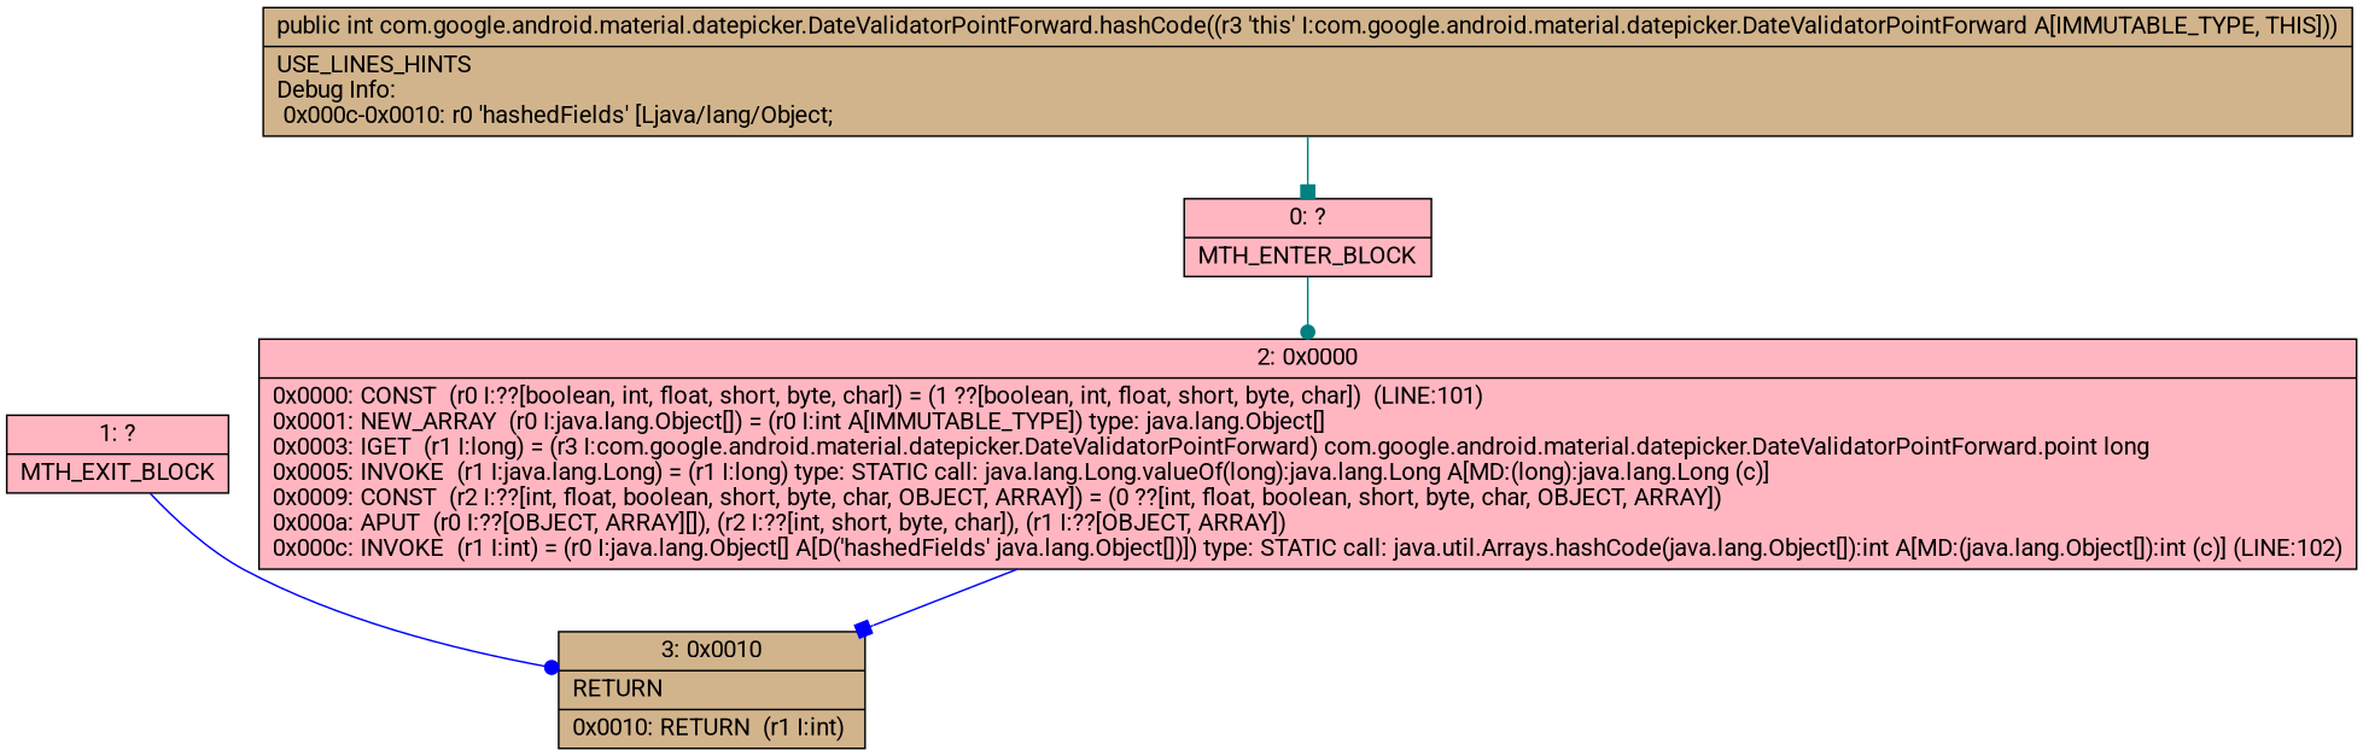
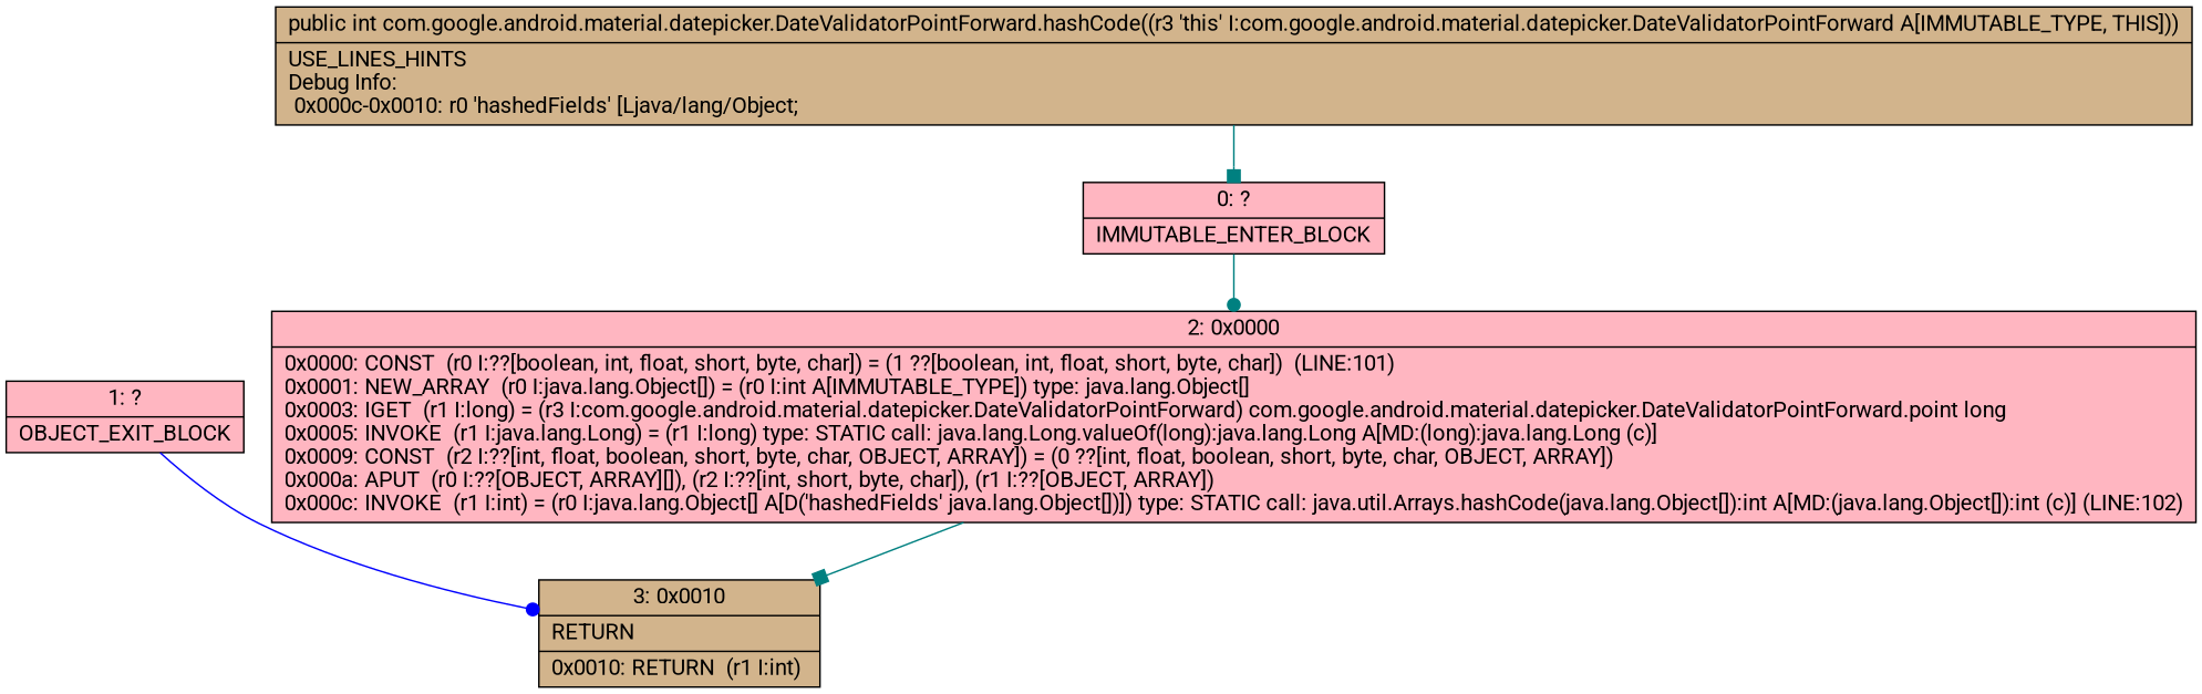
  digraph {
    fontname=Roboto
    node [fillcolor=lightpink fontname=Roboto shape=record style=filled]
    edge [arrowhead=dot color=teal fontname=Roboto]
-   n1 [label="{0\:\ ?|MTH_ENTER_BLOCK\l}"]
+   n1 [label="{0\:\ ?|IMMUTABLE_ENTER_BLOCK\l}"]
    n2 [label="{2\:\ 0x0000|0x0000: CONST  (r0 I:??[boolean, int, float, short, byte, char]) = (1 ??[boolean, int, float, short, byte, char])  (LINE:101)\l0x0001: NEW_ARRAY  (r0 I:java.lang.Object[]) = (r0 I:int A[IMMUTABLE_TYPE]) type: java.lang.Object[] \l0x0003: IGET  (r1 I:long) = (r3 I:com.google.android.material.datepicker.DateValidatorPointForward) com.google.android.material.datepicker.DateValidatorPointForward.point long \l0x0005: INVOKE  (r1 I:java.lang.Long) = (r1 I:long) type: STATIC call: java.lang.Long.valueOf(long):java.lang.Long A[MD:(long):java.lang.Long (c)]\l0x0009: CONST  (r2 I:??[int, float, boolean, short, byte, char, OBJECT, ARRAY]) = (0 ??[int, float, boolean, short, byte, char, OBJECT, ARRAY]) \l0x000a: APUT  (r0 I:??[OBJECT, ARRAY][]), (r2 I:??[int, short, byte, char]), (r1 I:??[OBJECT, ARRAY]) \l0x000c: INVOKE  (r1 I:int) = (r0 I:java.lang.Object[] A[D('hashedFields' java.lang.Object[])]) type: STATIC call: java.util.Arrays.hashCode(java.lang.Object[]):int A[MD:(java.lang.Object[]):int (c)] (LINE:102)\l}"]
    n3 [fillcolor=tan label="{3\:\ 0x0010|RETURN\l|0x0010: RETURN  (r1 I:int) \l}"]
-   n4 [label="{1\:\ ?|MTH_EXIT_BLOCK\l}"]
+   n4 [label="{1\:\ ?|OBJECT_EXIT_BLOCK\l}"]
    n5 [fillcolor=tan label="{public int com.google.android.material.datepicker.DateValidatorPointForward.hashCode((r3 'this' I:com.google.android.material.datepicker.DateValidatorPointForward A[IMMUTABLE_TYPE, THIS]))  | USE_LINES_HINTS\lDebug Info:\l  0x000c\-0x0010: r0 'hashedFields' [Ljava\/lang\/Object;\l}"]
    n1 -> n2
-   n2 -> n3 [arrowhead=box color=blue]
+   n2 -> n3 [arrowhead=box]
    n4 -> n3 [color=blue]
    n5 -> n1 [arrowhead=box]
  }
